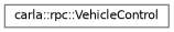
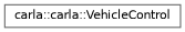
  digraph {
    rankdir=LR
-   n1 [color=grey40 fillcolor=white fontname=Helvetica fontsize=10 height=0.2 label="carla::rpc::VehicleControl" shape=box style=filled width=0.4]
+   n1 [color=grey40 fillcolor=white fontname=Helvetica fontsize=10 height=0.2 label="carla::carla::VehicleControl" shape=box style=filled width=0.4]
  }
